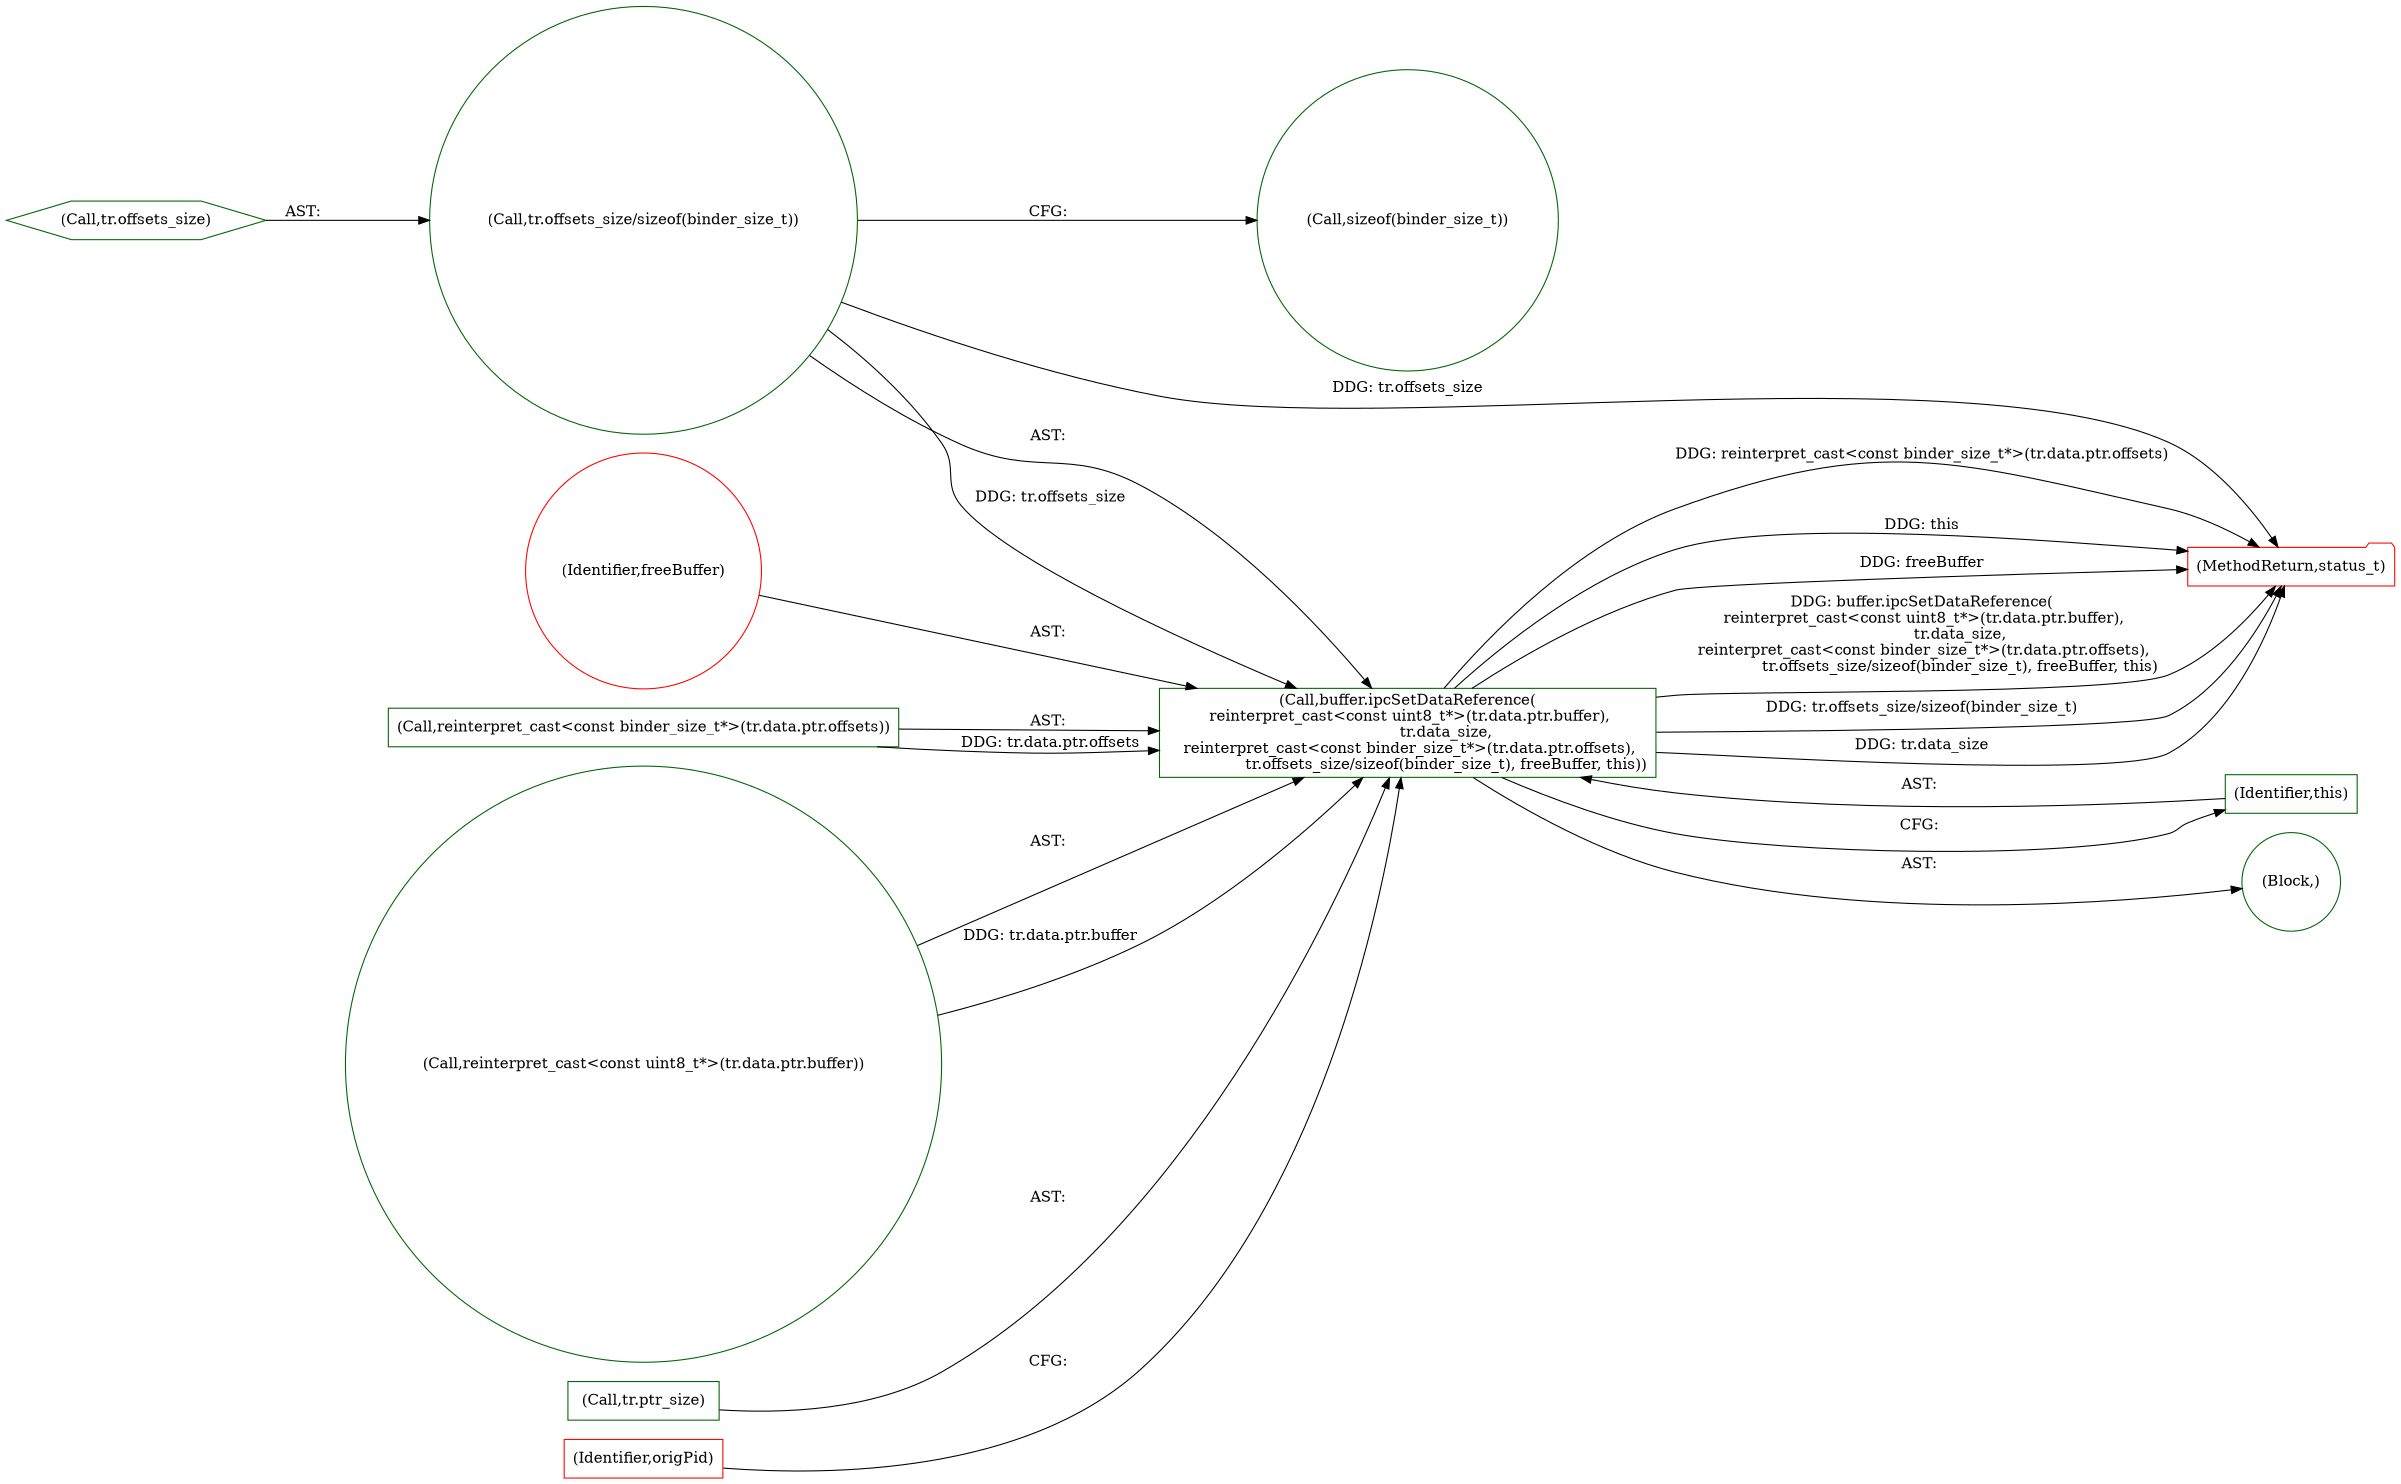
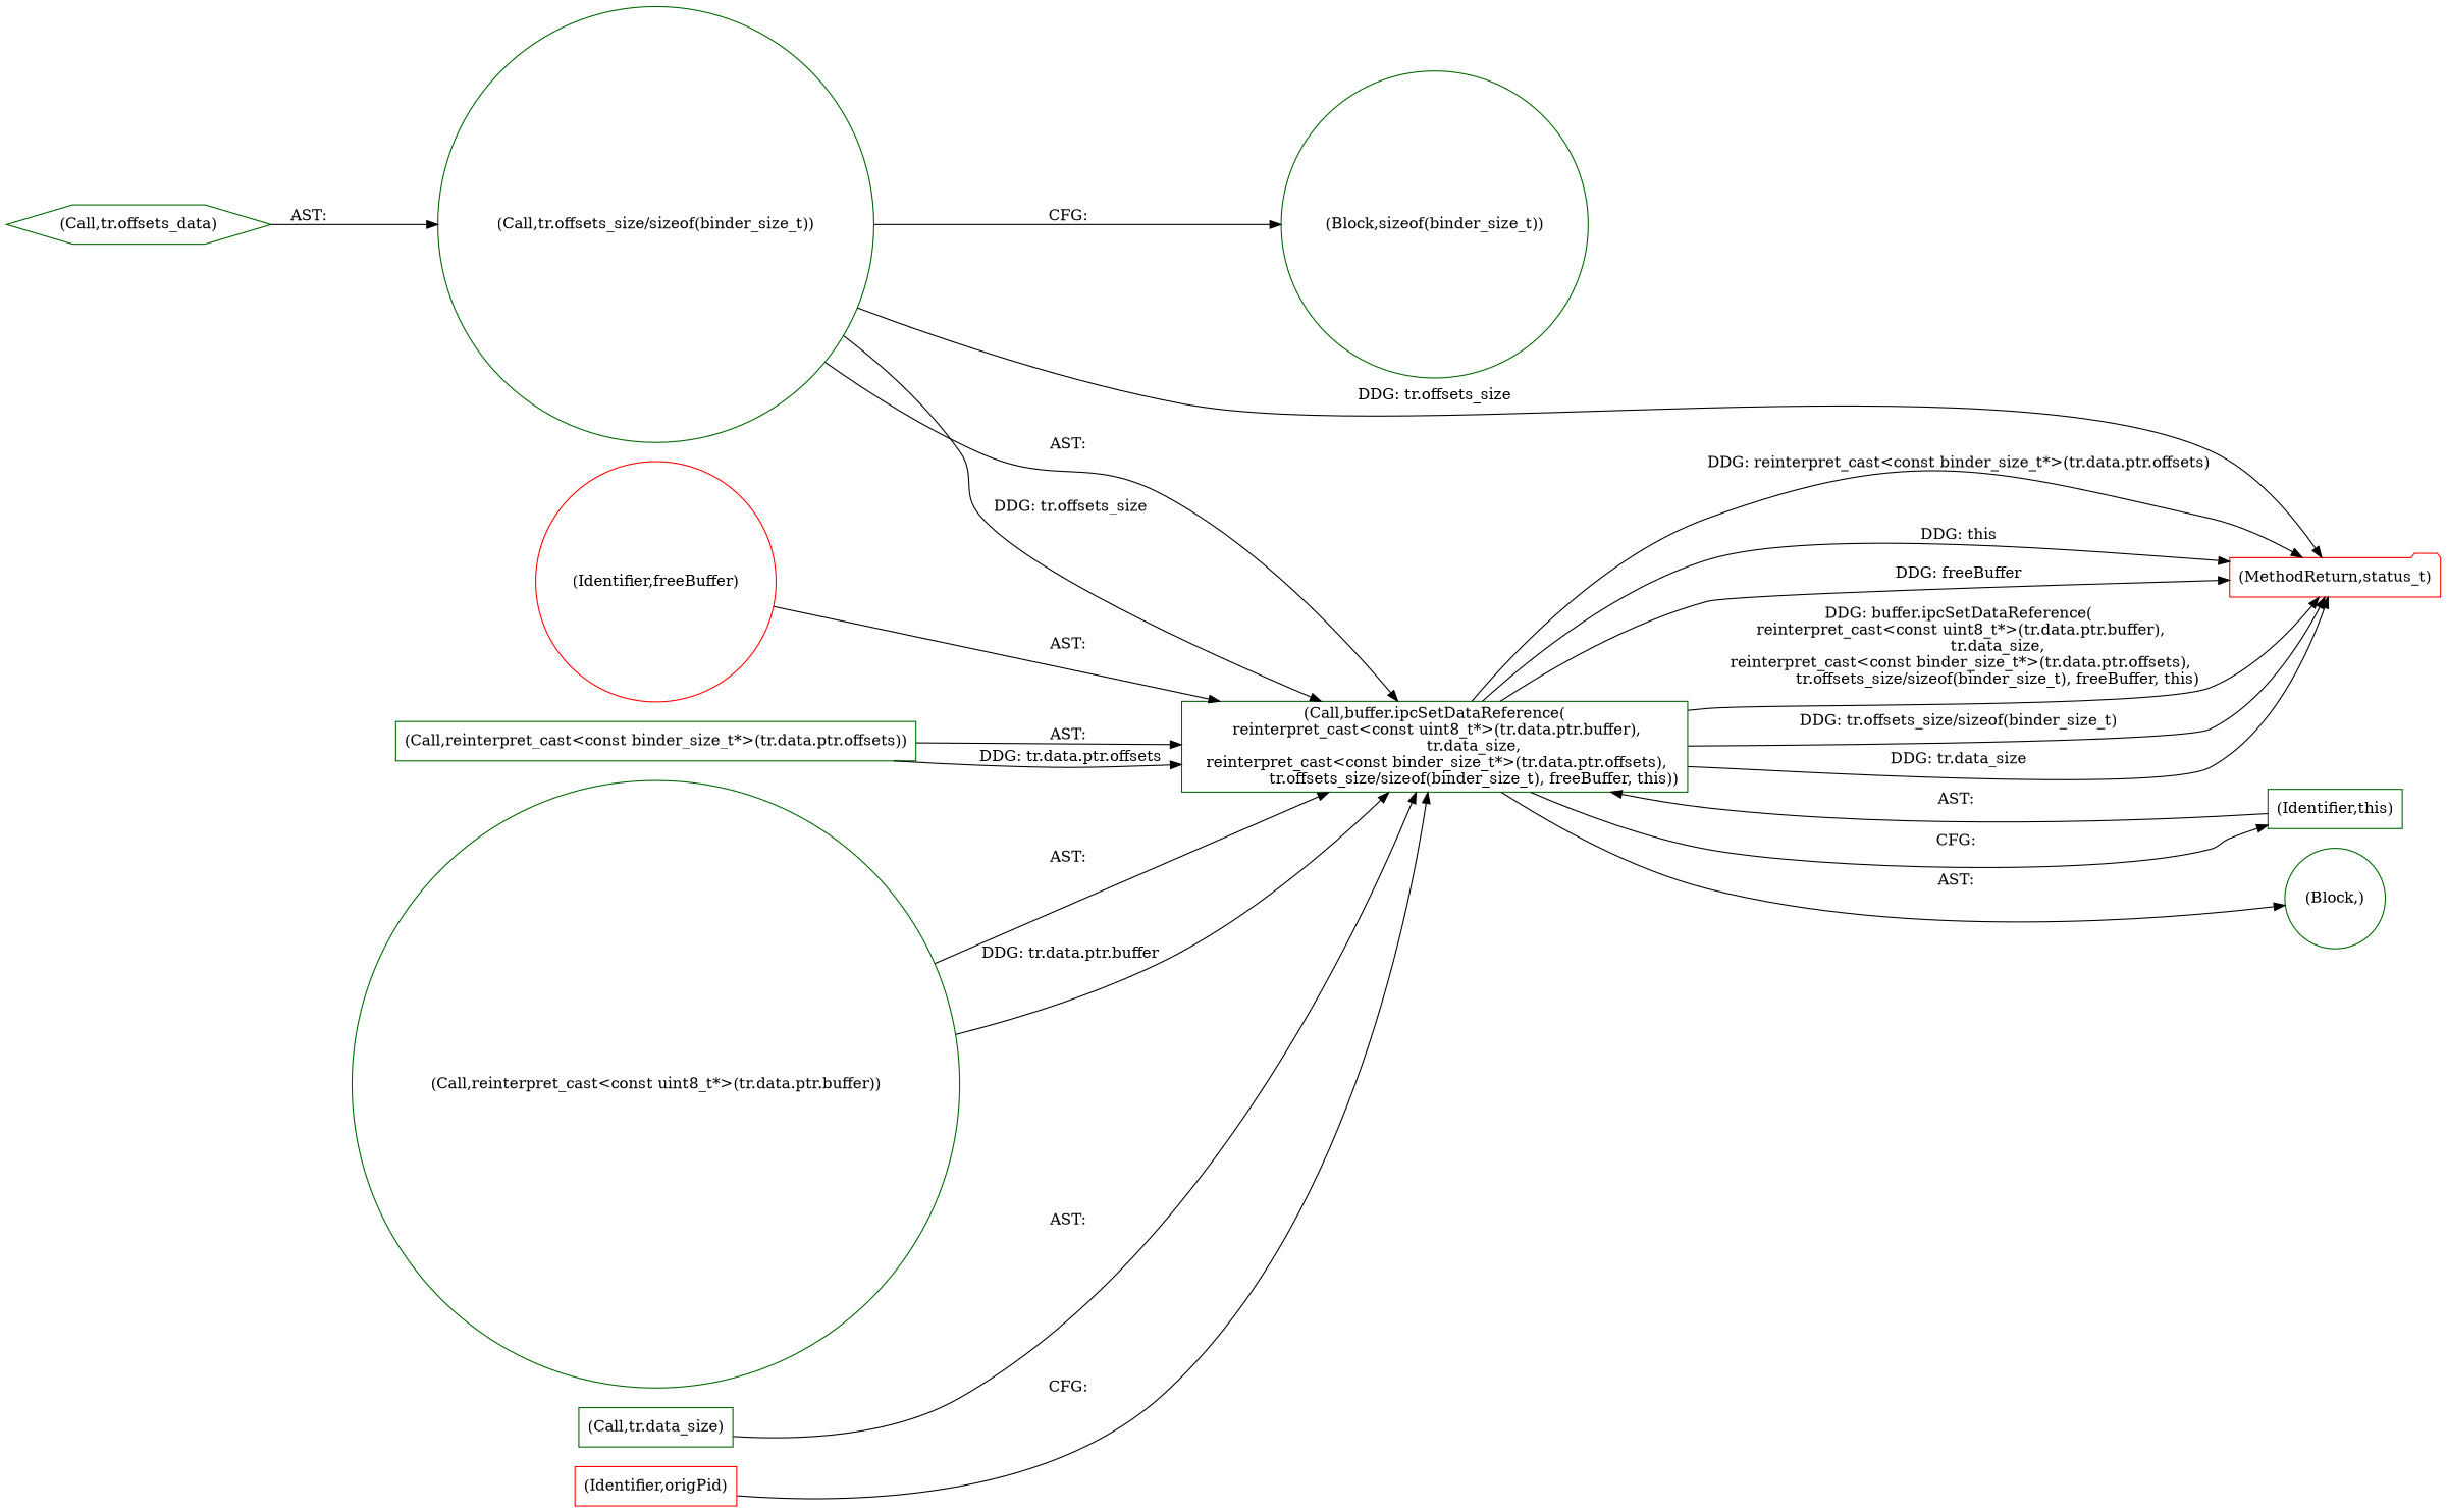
  digraph {
    rankdir=LR
    node [color=darkgreen shape=circle]
    n1 [label="(Call,tr.offsets_size/sizeof(binder_size_t))"]
    n2 [label="(Call,buffer.ipcSetDataReference(\n reinterpret_cast<const uint8_t*>(tr.data.ptr.buffer),\n                tr.data_size,\n reinterpret_cast<const binder_size_t*>(tr.data.ptr.offsets),\n                tr.offsets_size/sizeof(binder_size_t), freeBuffer, this))" shape=box]
-   n3 [label="(Call,sizeof(binder_size_t))"]
+   n3 [label="(Block,sizeof(binder_size_t))"]
    n4 [color=red label="(MethodReturn,status_t)" shape=folder]
    n5 [label="(Block,)"]
    n6 [label="(Identifier,this)" shape=box]
    n7 [color=red label="(Identifier,freeBuffer)"]
    n8 [label="(Call,reinterpret_cast<const binder_size_t*>(tr.data.ptr.offsets))" shape=box]
-   n9 [label="(Call,tr.offsets_size)" shape=hexagon]
+   n9 [label="(Call,tr.offsets_data)" shape=hexagon]
    n10 [label="(Call,reinterpret_cast<const uint8_t*>(tr.data.ptr.buffer))"]
-   n11 [label="(Call,tr.ptr_size)" shape=box]
+   n11 [label="(Call,tr.data_size)" shape=box]
    n12 [color=red label="(Identifier,origPid)" shape=box]
    n1 -> n2 [label="AST: "]
    n1 -> n2 [label="DDG: tr.offsets_size"]
    n1 -> n3 [label="CFG: "]
    n1 -> n4 [label="DDG: tr.offsets_size"]
    n2 -> n4 [label="DDG: reinterpret_cast<const binder_size_t*>(tr.data.ptr.offsets)"]
    n2 -> n4 [label="DDG: this"]
    n2 -> n4 [label="DDG: freeBuffer"]
    n2 -> n4 [label="DDG: buffer.ipcSetDataReference(\n reinterpret_cast<const uint8_t*>(tr.data.ptr.buffer),\n                tr.data_size,\n reinterpret_cast<const binder_size_t*>(tr.data.ptr.offsets),\n                tr.offsets_size/sizeof(binder_size_t), freeBuffer, this)"]
    n2 -> n4 [label="DDG: tr.offsets_size/sizeof(binder_size_t)"]
    n2 -> n4 [label="DDG: tr.data_size"]
    n2 -> n5 [label="AST: "]
    n2 -> n6 [label="CFG: "]
    n6 -> n2 [label="AST: "]
    n7 -> n2 [label="AST: "]
    n8 -> n2 [label="AST: "]
    n8 -> n2 [label="DDG: tr.data.ptr.offsets"]
    n9 -> n1 [label="AST: "]
    n10 -> n2 [label="AST: "]
    n10 -> n2 [label="DDG: tr.data.ptr.buffer"]
    n11 -> n2 [label="AST: "]
    n12 -> n2 [label="CFG: "]
  }
